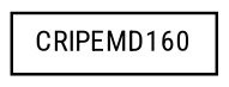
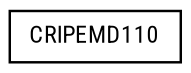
  digraph {
    rankdir=LR
    fontname="Roboto Condensed"
-   n1 [color=black fillcolor=white fontname="Roboto Condensed" fontsize=10 height=0.2 label=CRIPEMD160 shape=record style=filled width=0.4]
+   n1 [color=black fillcolor=white fontname="Roboto Condensed" fontsize=10 height=0.2 label=CRIPEMD110 shape=record style=filled width=0.4]
  }
